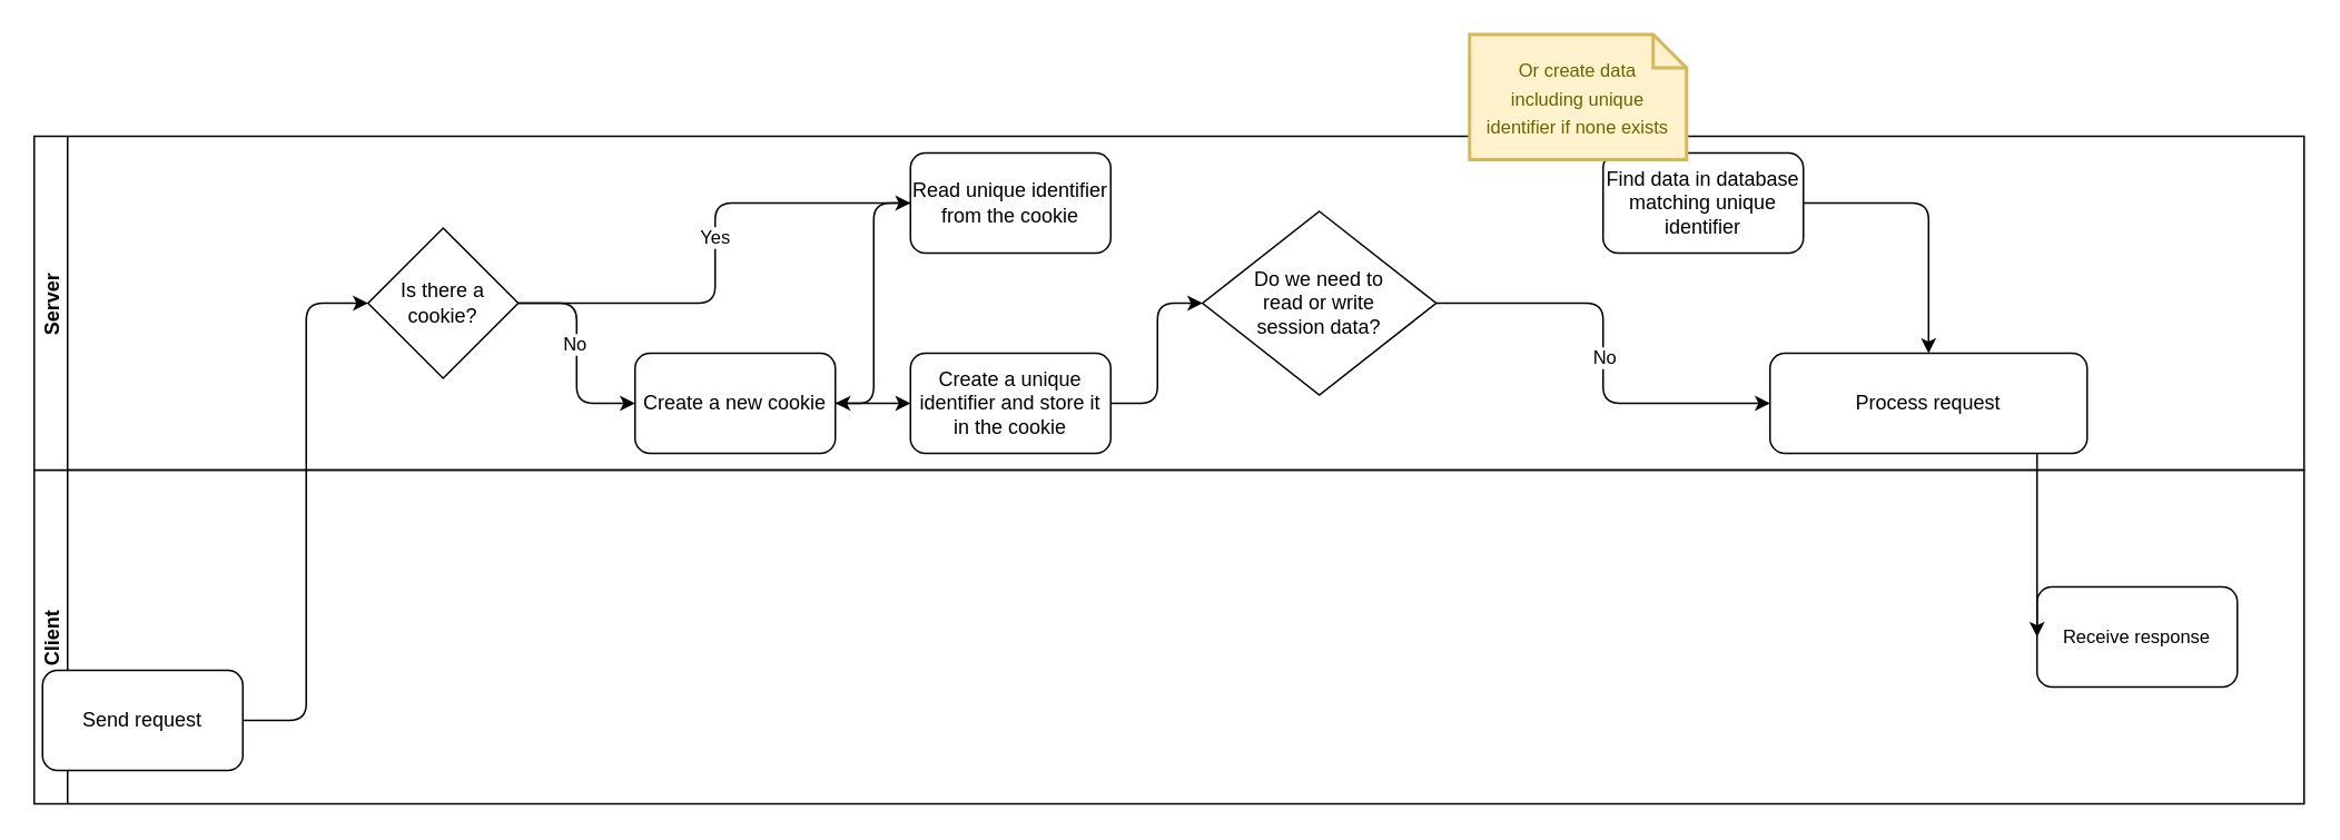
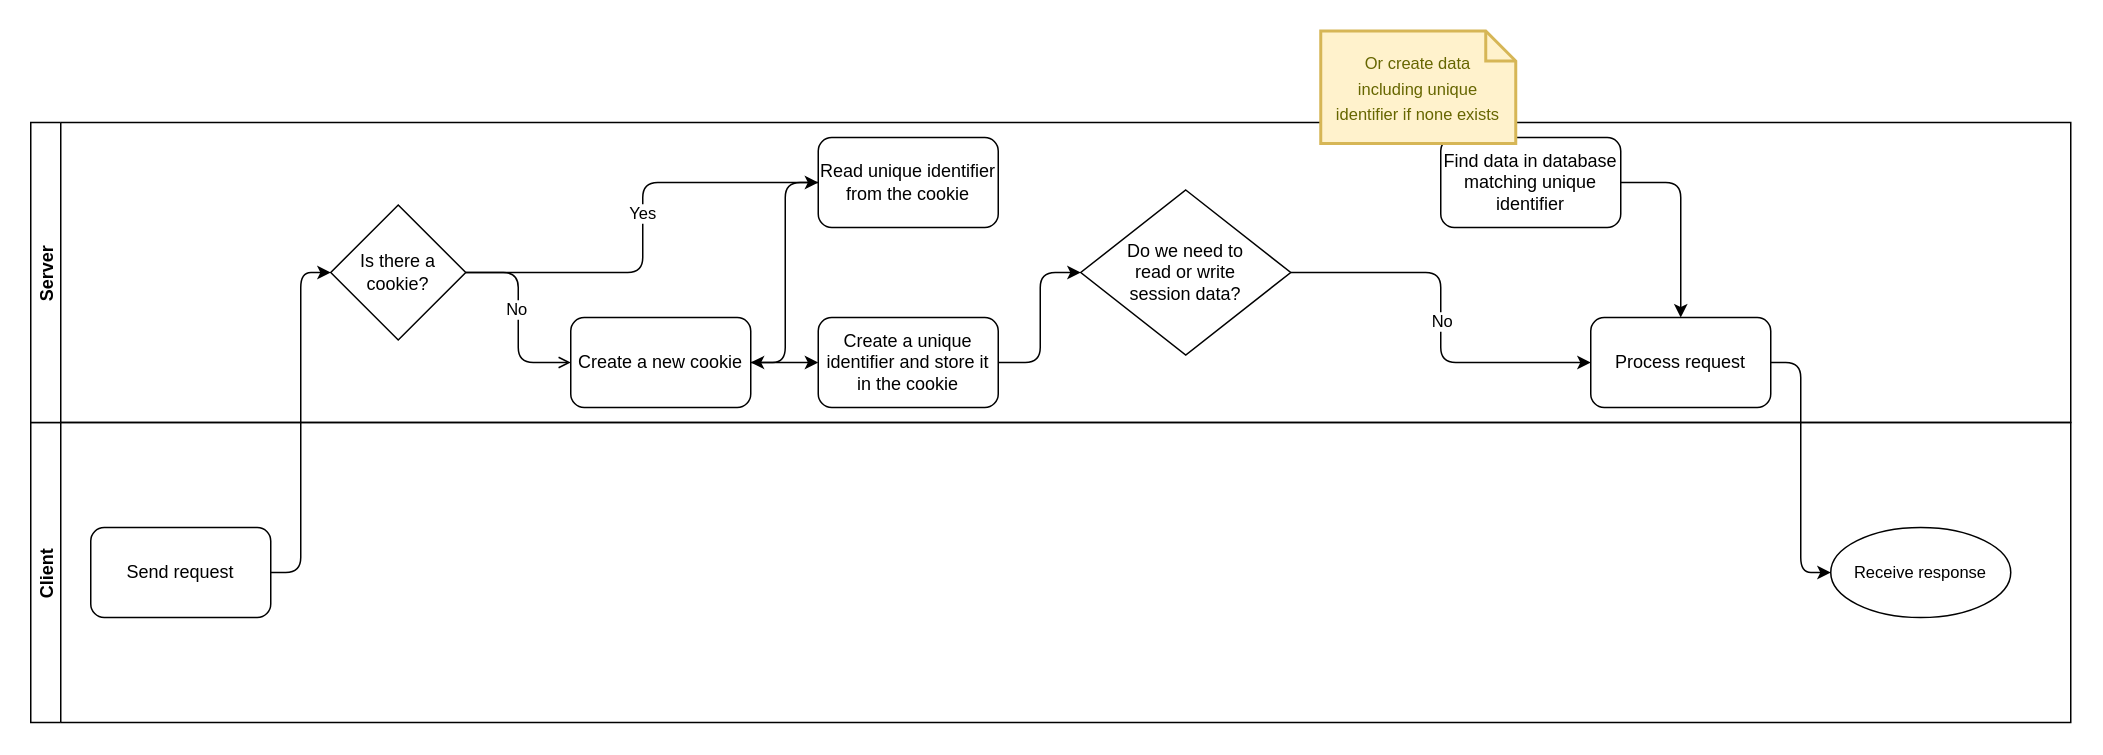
  <mxCell id="0" />
  <mxCell id="1" parent="0" />
  <mxCell id="2" value="Client" style="swimlane;startSize=20;horizontal=0;" parent="1" vertex="1"><mxGeometry y="281" width="1360" height="200" as="geometry" x="20" /></mxCell>
- <mxCell id="3" value="Send request" style="rounded=1;whiteSpace=wrap;html=1;" parent="2" vertex="1"><mxGeometry x="5" y="120" width="120" height="60" as="geometry" /></mxCell>
- <mxCell id="4" value="Receive response" style="rounded=1;whiteSpace=wrap;html=1;fontSize=11;" parent="2" vertex="1"><mxGeometry x="1200" y="70" width="120" height="60" as="geometry" /></mxCell>
+ <mxCell id="3" value="Send request" style="rounded=1;whiteSpace=wrap;html=1;" parent="2" vertex="1"><mxGeometry x="40" y="70" width="120" height="60" as="geometry" /></mxCell>
+ <mxCell id="4" value="Receive response" style="ellipse;whiteSpace=wrap;html=1;fontSize=11;" parent="2" vertex="1"><mxGeometry x="1200" y="70" width="120" height="60" as="geometry" /></mxCell>
  <mxCell id="5" style="edgeStyle=elbowEdgeStyle;html=1;exitX=1;exitY=0.5;exitDx=0;exitDy=0;" parent="1" source="3" target="12" edge="1"><mxGeometry relative="1" as="geometry"><mxPoint x="220" y="181" as="targetPoint" /></mxGeometry></mxCell>
  <mxCell id="6" style="edgeStyle=elbowEdgeStyle;html=1;entryX=0;entryY=0.5;entryDx=0;entryDy=0;fontSize=11;" parent="1" source="23" target="4" edge="1"><mxGeometry relative="1" as="geometry" /></mxCell>
  <mxCell id="7" value="Server" style="swimlane;startSize=20;horizontal=0;" parent="1" vertex="1"><mxGeometry width="1360" height="200" as="geometry" x="20" y="81" /></mxCell>
  <mxCell id="8" style="edgeStyle=elbowEdgeStyle;html=1;entryX=0;entryY=0.5;entryDx=0;entryDy=0;" parent="7" source="12" target="18" edge="1"><mxGeometry relative="1" as="geometry" /></mxCell>
  <mxCell id="9" value="Yes" style="edgeLabel;html=1;align=center;verticalAlign=middle;resizable=0;points=[];" parent="8" vertex="1" connectable="0"><mxGeometry x="0.358" y="-1" relative="1" as="geometry"><mxPoint x="-23" y="19" as="offset" /></mxGeometry></mxCell>
- <mxCell id="10" style="edgeStyle=elbowEdgeStyle;html=1;entryX=0;entryY=0.5;entryDx=0;entryDy=0;" parent="7" source="12" target="14" edge="1"><mxGeometry relative="1" as="geometry" /></mxCell>
+ <mxCell id="10" style="edgeStyle=elbowEdgeStyle;html=1;entryX=0;entryY=0.5;entryDx=0;entryDy=0;endArrow=open;" parent="7" source="12" target="14" edge="1"><mxGeometry relative="1" as="geometry" /></mxCell>
  <mxCell id="11" value="No" style="edgeLabel;html=1;align=center;verticalAlign=middle;resizable=0;points=[];" parent="10" vertex="1" connectable="0"><mxGeometry x="-0.289" y="-2" relative="1" as="geometry"><mxPoint y="13" as="offset" /></mxGeometry></mxCell>
  <mxCell id="12" value="Is there a cookie?" style="rhombus;whiteSpace=wrap;html=1;" parent="7" vertex="1"><mxGeometry x="200" y="55" width="90" height="90" as="geometry" /></mxCell>
  <mxCell id="13" style="edgeStyle=elbowEdgeStyle;html=1;entryX=0;entryY=0.5;entryDx=0;entryDy=0;" parent="7" source="14" target="16" edge="1"><mxGeometry relative="1" as="geometry" /></mxCell>
  <mxCell id="14" value="Create a new cookie" style="rounded=1;whiteSpace=wrap;html=1;" parent="7" vertex="1"><mxGeometry x="360" y="130" width="120" height="60" as="geometry" /></mxCell>
  <mxCell id="15" style="edgeStyle=elbowEdgeStyle;html=1;entryX=0;entryY=0.5;entryDx=0;entryDy=0;" parent="7" source="16" target="21" edge="1"><mxGeometry relative="1" as="geometry" /></mxCell>
  <mxCell id="16" value="Create a unique identifier and store it in the cookie" style="rounded=1;whiteSpace=wrap;html=1;" parent="7" vertex="1"><mxGeometry x="525" y="130" width="120" height="60" as="geometry" /></mxCell>
  <mxCell id="17" style="edgeStyle=elbowEdgeStyle;html=1;" parent="7" source="18" target="14" edge="1"><mxGeometry relative="1" as="geometry" /></mxCell>
  <mxCell id="18" value="Read unique identifier from the cookie" style="rounded=1;whiteSpace=wrap;html=1;" parent="7" vertex="1"><mxGeometry x="525" y="10" width="120" height="60" as="geometry" /></mxCell>
  <mxCell id="19" style="edgeStyle=elbowEdgeStyle;html=1;entryX=0;entryY=0.5;entryDx=0;entryDy=0;fontSize=11;" parent="7" source="21" target="23" edge="1"><mxGeometry relative="1" as="geometry" /></mxCell>
  <mxCell id="20" value="No" style="edgeLabel;html=1;align=center;verticalAlign=middle;resizable=0;points=[];fontSize=11;" parent="19" vertex="1" connectable="0"><mxGeometry x="0.115" relative="1" as="geometry"><mxPoint y="-13" as="offset" /></mxGeometry></mxCell>
  <mxCell id="21" value="Do we need to&lt;br&gt;read or write&lt;br&gt;session data?" style="rhombus;whiteSpace=wrap;html=1;" parent="7" vertex="1"><mxGeometry x="700" y="45" width="140" height="110" as="geometry" /></mxCell>
  <mxCell id="22" style="html=1;entryX=0.5;entryY=0;entryDx=0;entryDy=0;fontSize=11;edgeStyle=orthogonalEdgeStyle;exitX=1;exitY=0.5;exitDx=0;exitDy=0;" parent="7" source="24" target="23" edge="1"><mxGeometry relative="1" as="geometry" /></mxCell>
- <mxCell id="23" value="Process request" style="rounded=1;whiteSpace=wrap;html=1;" parent="7" vertex="1"><mxGeometry x="1040" y="130" width="190" height="60" as="geometry" /></mxCell>
+ <mxCell id="23" value="Process request" style="rounded=1;whiteSpace=wrap;html=1;" parent="7" vertex="1"><mxGeometry x="1040" y="130" width="120" height="60" as="geometry" /></mxCell>
  <mxCell id="24" value="Find data in database matching unique identifier" style="rounded=1;whiteSpace=wrap;html=1;" parent="7" vertex="1"><mxGeometry x="940" y="10" width="120" height="60" as="geometry" /></mxCell>
  <mxCell id="25" value="&lt;font style=&quot;font-size: 11px&quot;&gt;Or create data&lt;br&gt;including unique&lt;br&gt;identifier if none exists&lt;/font&gt;" style="shape=note;strokeWidth=2;fontSize=14;size=20;whiteSpace=wrap;html=1;fillColor=#fff2cc;strokeColor=#d6b656;fontColor=#666600;" parent="1" vertex="1"><mxGeometry x="880" y="20" width="130" height="75" as="geometry" /></mxCell>
